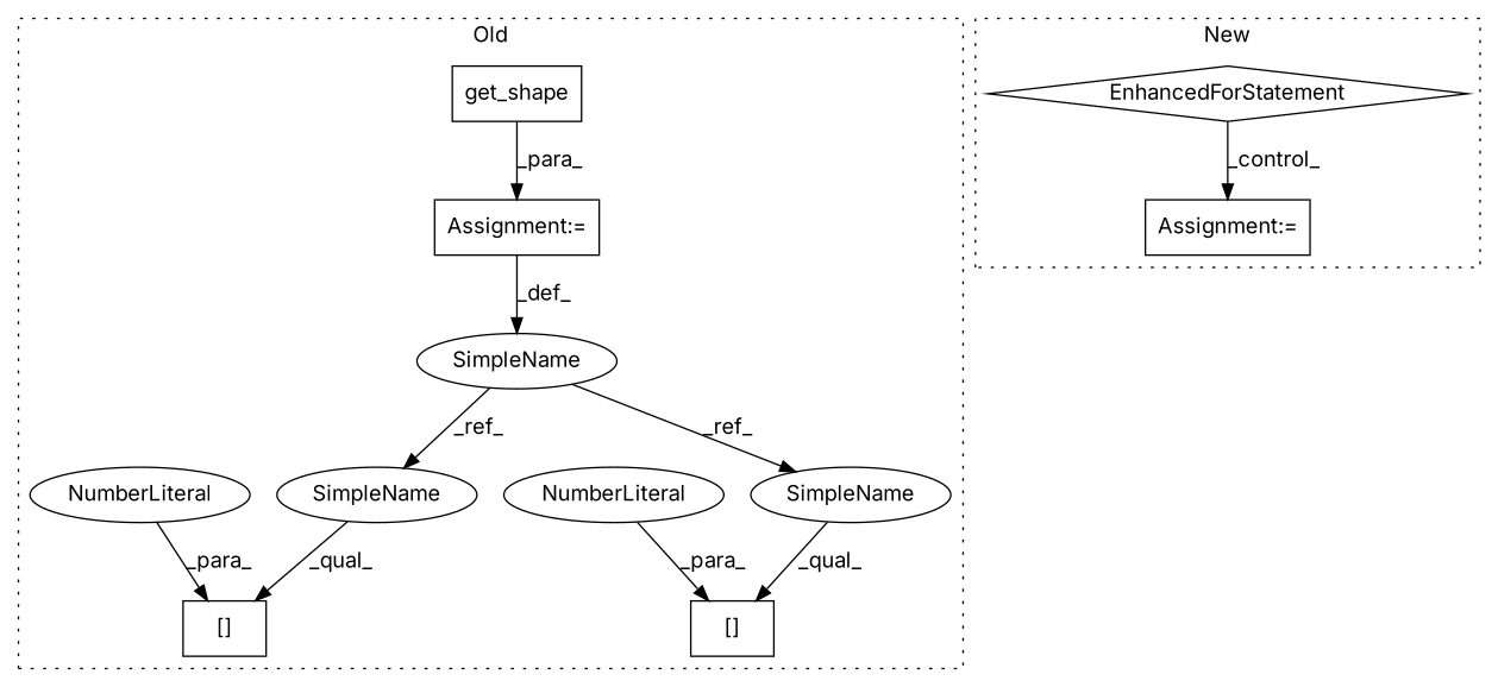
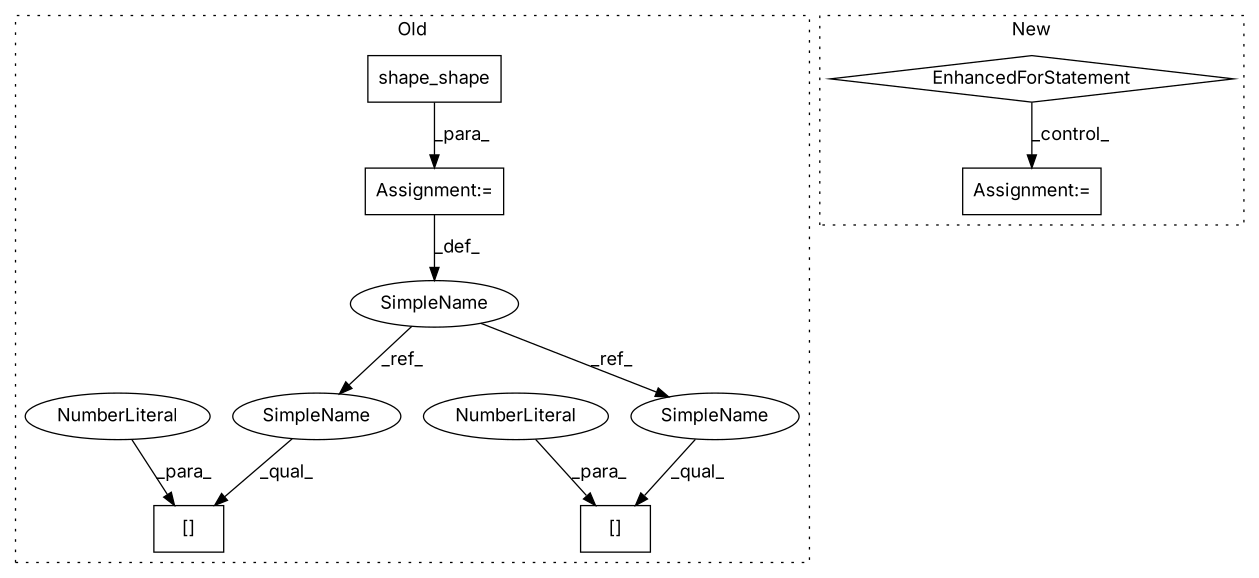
  digraph {
    fontname=Inter
    node [a=42 l=1 shape=box fontname=Inter]
    edge [fontname=Inter]
-   n1 [a=32 l=11 label=get_shape s=4401]
+   n1 [a=32 l=11 label=shape_shape s=4401]
    n2 [a=2 l="2,1" label="[]" s="4475,4478"]
    n3 [a=34 label=NumberLiteral s=4477 shape=ellipse]
    n4 [a=7 l=31 label="Assignment:=" s=4390]
    n5 [a=2 l="2,1" label="[]" s="4466,4469"]
    n6 [a=34 label=NumberLiteral s=4468 shape=ellipse]
    n7 [label=SimpleName s=4313 shape=ellipse]
    n8 [label=SimpleName s=4475 shape=ellipse]
    n9 [label=SimpleName s=4466 shape=ellipse]
    n10 [a=70 l="53,2" label=EnhancedForStatement s="3930,4037" shape=diamond]
    n11 [a=7 l=15 label="Assignment:=" s=4095]
    subgraph cluster_1 {
      label=Old
      style=dotted
      n1
      n2
      n3
      n4
      n5
      n6
      n7
      n8
      n9
    }
    subgraph cluster_2 {
      label=New
      style=dotted
      n10
      n11
    }
    n1 -> n4 [label=_para_]
    n3 -> n2 [label=_para_]
    n4 -> n7 [label=_def_]
    n6 -> n5 [label=_para_]
    n7 -> n8 [label=_ref_]
    n7 -> n9 [label=_ref_]
    n8 -> n2 [label=_qual_]
    n9 -> n5 [label=_qual_]
    n10 -> n11 [label=_control_]
  }
